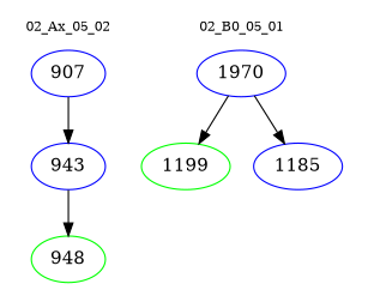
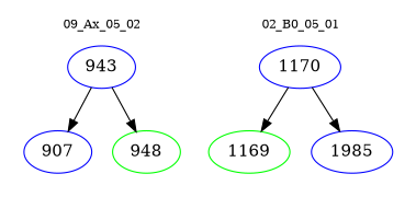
  digraph {
    node [color=blue]
    edge [color=black]
    n1 [label=943]
    n2 [label=907]
    n3 [color=green label=948]
-   n4 [label=1970]
-   n5 [color=green label=1199]
-   n6 [label=1185]
+   n4 [label=1170]
+   n5 [color=green label=1169]
+   n6 [label=1985]
    subgraph cluster_1 {
      color=white
      fontsize=10
-     label="02_Ax_05_02"
+     label="09_Ax_05_02"
      n1
      n2
      n3
    }
    subgraph cluster_2 {
      color=white
      fontsize=10
      label="02_B0_05_01"
      n4
      n5
      n6
    }
-   n2 -> n1
+   n1 -> n2
    n1 -> n3
    n4 -> n5
    n4 -> n6
  }
